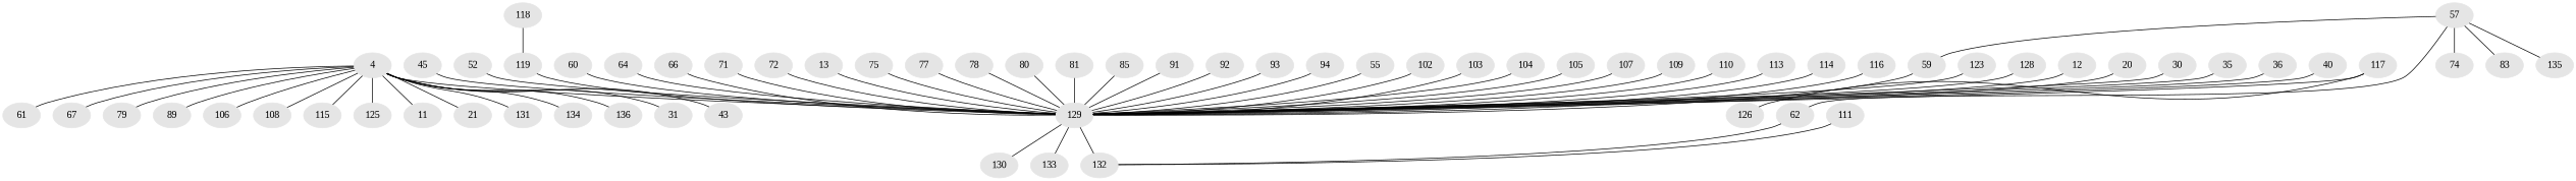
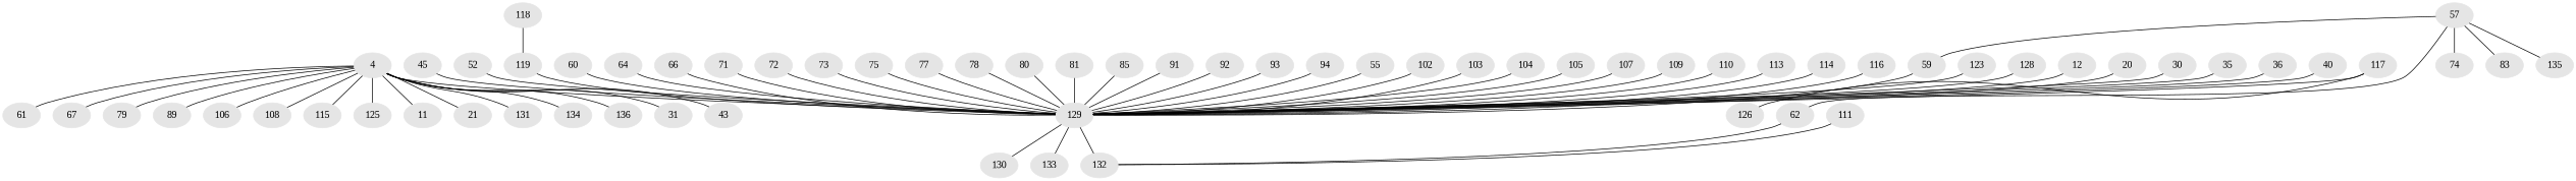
  graph {
    fontname="Liberation Serif"
    node [color=gray90 fontname="Liberation Serif" style=filled]
    edge [fontname="Liberation Serif"]
    4 [super="+1"]
    11
    21
    31
    43
    61 [super="+28"]
    67 [super="+5"]
    79
    89
    106
    108
    115 [super="+34"]
    125
    129 [super="+50+39+127"]
    131
    134
    136 [super="+99"]
    132 [super="+96+29"]
    130
    133
    12
    20
    30
    35
    36
    40 [super="+18"]
    45
    52 [super="+46"]
    57 [super="+25+55+37"]
    59
    62
    74
    83
    135
    60 [super="+26"]
    64
    66
    71
    72 [super="+70"]
-   73 [label=13]
+   73
    75
    77
    78 [super="+49"]
    80
    81 [super="+53"]
    85
    91
    92
    93
    94
    n51 [label=55]
    102
    103 [super="+100"]
    104
    105 [super="+90"]
    107
    109
    110
    111 [super="+69"]
    113
    114 [super="+38"]
    116
    117 [super="+47+27"]
    126
    119 [super="+48"]
    118
    123 [super="+101"]
    128
    4 -- 11
    4 -- 21
    4 -- 31
    4 -- 43
    4 -- 61
    4 -- 67
    4 -- 79
    4 -- 89
    4 -- 106
    4 -- 108
    4 -- 115
    4 -- 125
    4 -- 129 [weight=24]
    4 -- 131
    4 -- 134
    4 -- 136
    129 -- 132 [weight=4]
    129 -- 130
    129 -- 133
    12 -- 129
    20 -- 129
    30 -- 129
    35 -- 129 [weight=2]
    36 -- 129
    40 -- 129 [weight=2]
    45 -- 129
    52 -- 129
    57 -- 59
    57 -- 62
    57 -- 74
    57 -- 83
    57 -- 135
    59 -- 129 [weight=9]
    62 -- 132
    60 -- 129
    64 -- 129
    66 -- 129
    71 -- 129
    72 -- 129 [weight=2]
    73 -- 129
    75 -- 129
    77 -- 129
    78 -- 129 [weight=2]
    80 -- 129
    81 -- 129 [weight=3]
    85 -- 129
    91 -- 129
    92 -- 129
    93 -- 129
    94 -- 129
    n51 -- 129
    102 -- 129
    103 -- 129
    104 -- 129
    105 -- 129
    107 -- 129
    109 -- 129
    110 -- 129
    111 -- 132
    113 -- 129
    114 -- 129
    116 -- 129
    117 -- 129 [weight=3]
    117 -- 126
    119 -- 129 [weight=4]
    118 -- 119
    123 -- 129
    128 -- 129 [weight=2]
  }
